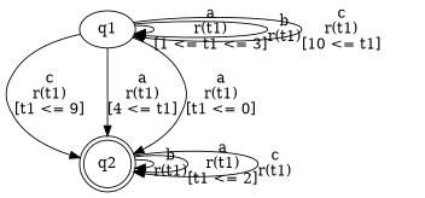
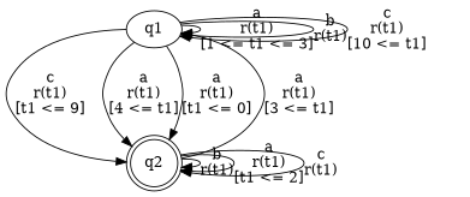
  digraph {
    n1 [label=q1]
    n2 [label=q2 shape=doublecircle]
    n1 -> n1 [label="a\nr(t1)\n[1 <= t1 <= 3]"]
    n1 -> n1 [label="b\nr(t1)\n"]
    n1 -> n1 [label="c\nr(t1)\n[10 <= t1]"]
    n1 -> n2 [label="c\nr(t1)\n[t1 <= 9]"]
    n1 -> n2 [label="a\nr(t1)\n[4 <= t1]"]
    n1 -> n2 [label="a\nr(t1)\n[t1 <= 0]"]
+   n2 -> n1 [label="a\nr(t1)\n[3 <= t1]"]
    n2 -> n2 [label="b\nr(t1)\n"]
    n2 -> n2 [label="a\nr(t1)\n[t1 <= 2]"]
    n2 -> n2 [label="c\nr(t1)\n"]
  }
